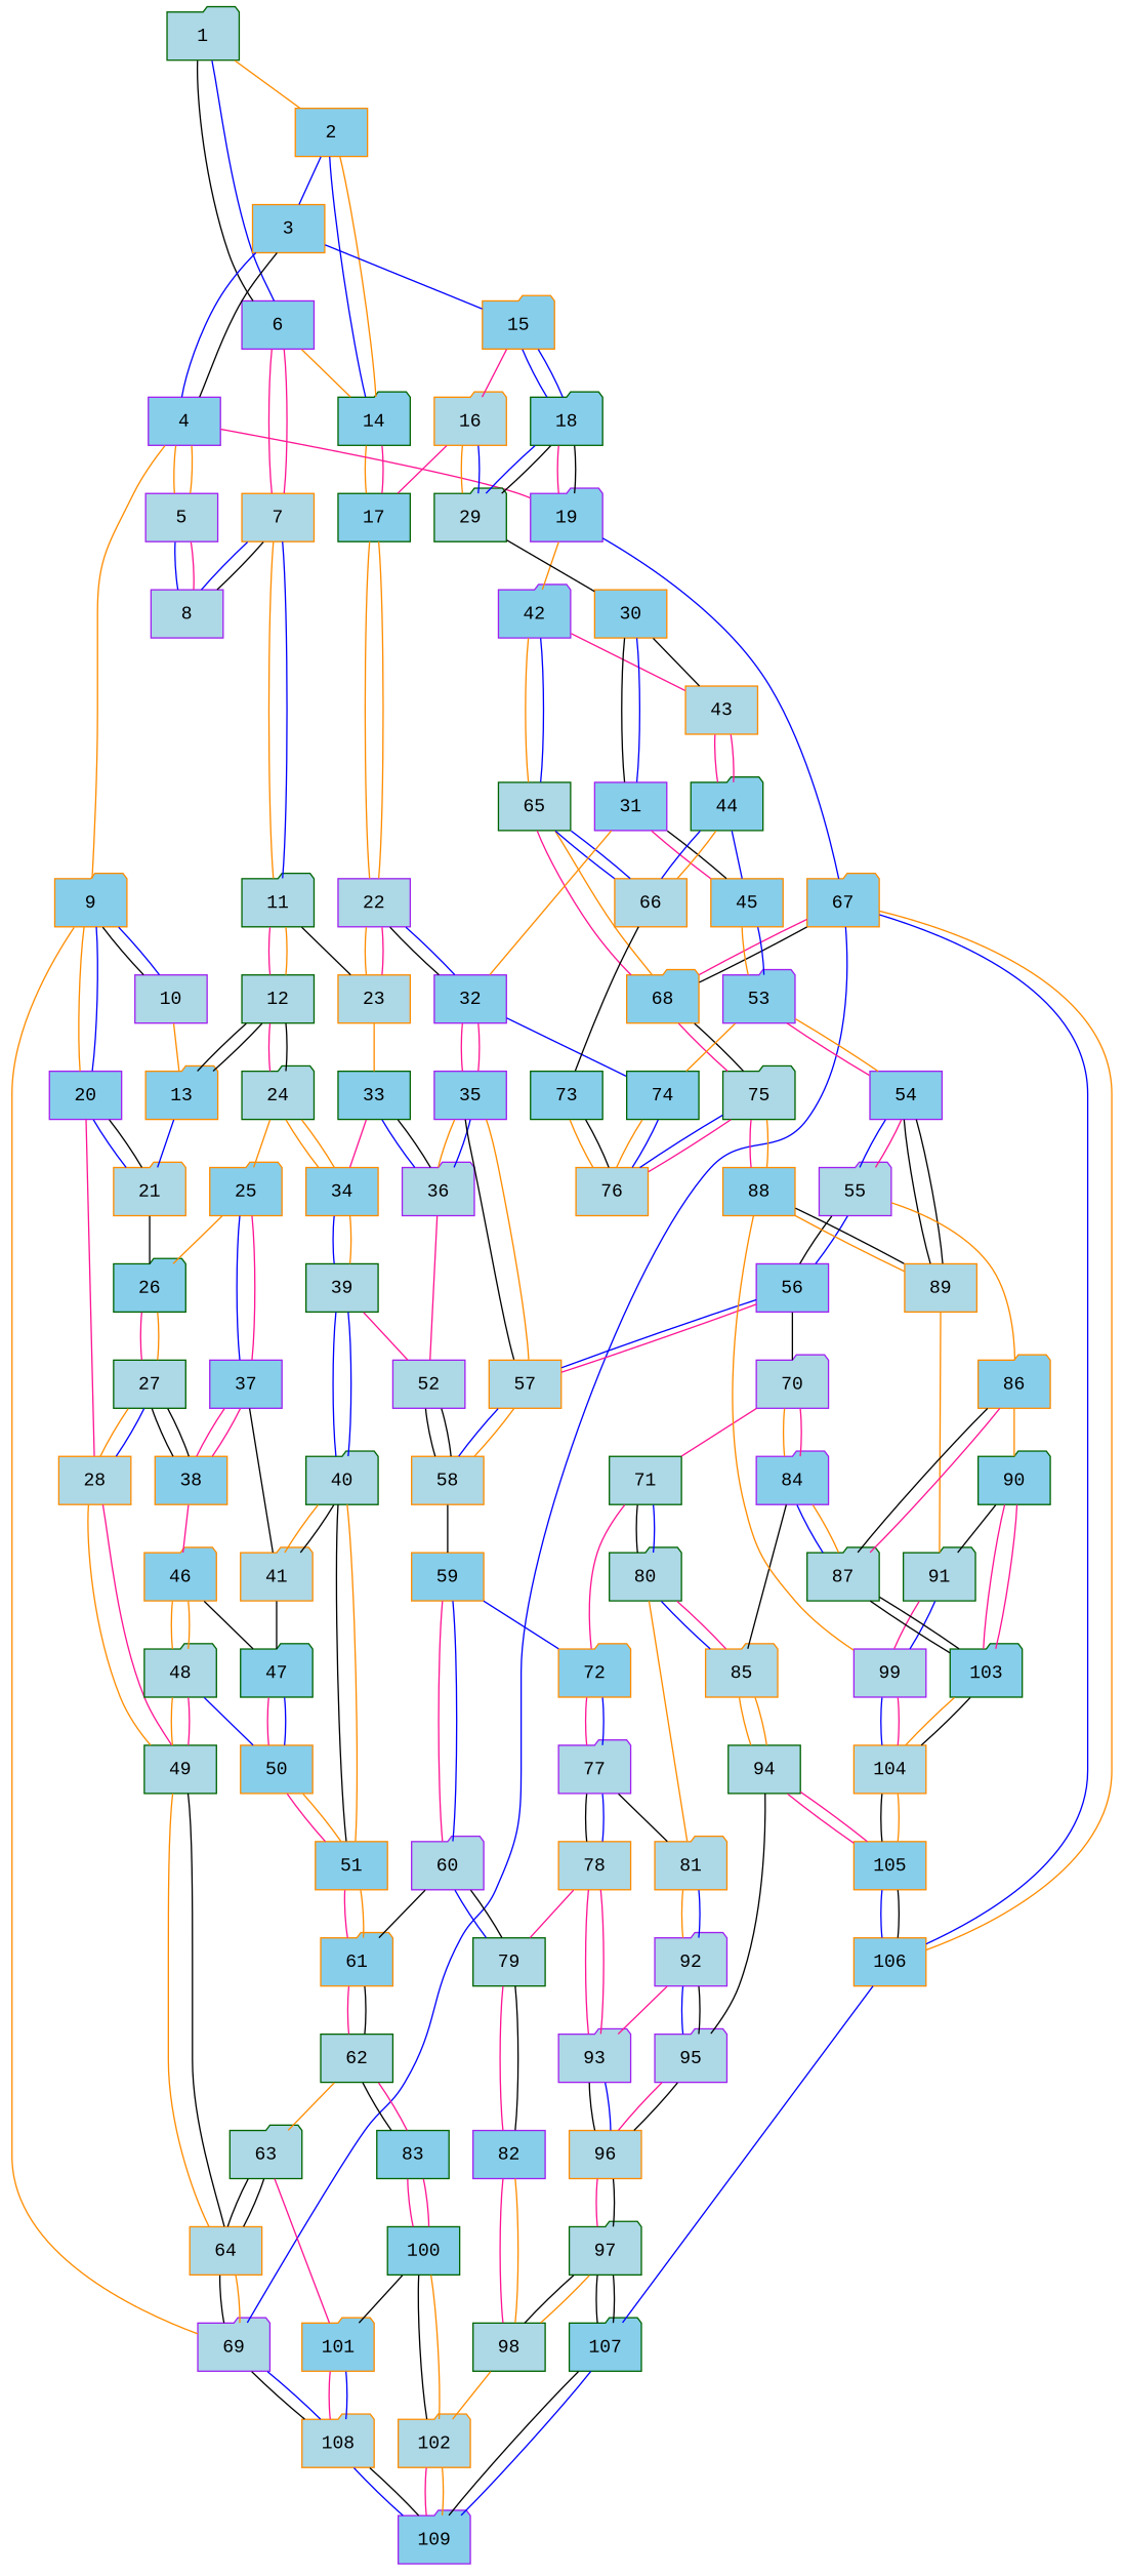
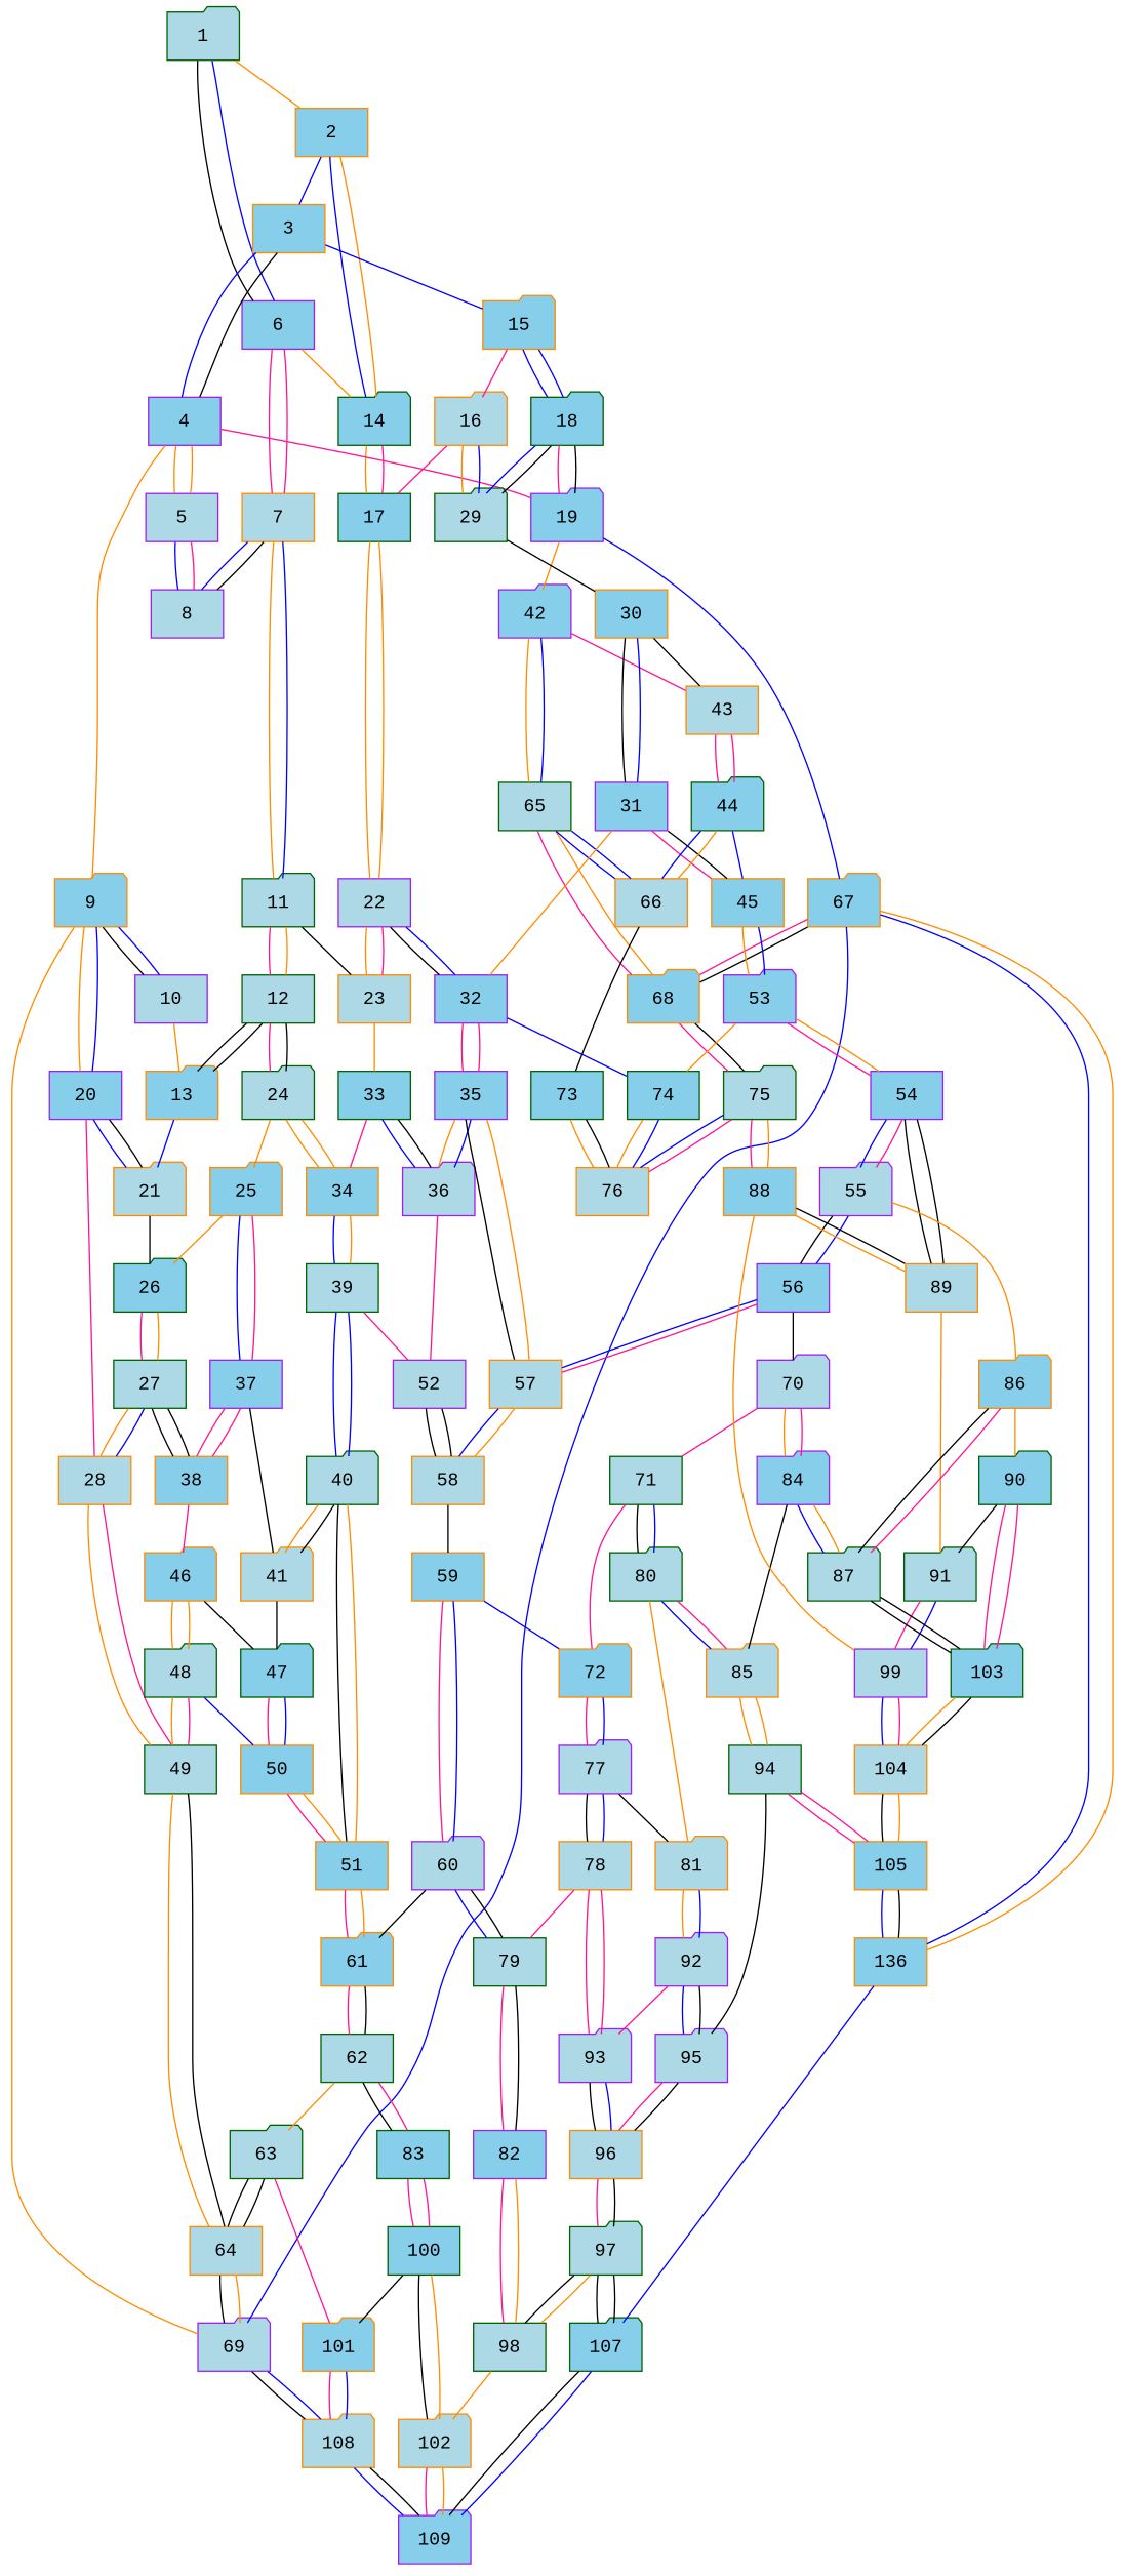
  graph {
    fontname="Liberation Mono"
    node [color=darkorange fillcolor=lightblue fontname="Liberation Mono" shape=box style=filled]
    edge [color=black fontname="Liberation Mono"]
    1 [color=darkgreen shape=folder]
    2 [fillcolor=skyblue]
    6 [color=purple fillcolor=skyblue]
    3 [fillcolor=skyblue]
    14 [color=darkgreen fillcolor=skyblue shape=folder]
    7
    4 [color=purple fillcolor=skyblue]
    15 [fillcolor=skyblue shape=folder]
    17 [color=darkgreen fillcolor=skyblue]
    5 [color=purple]
    9 [fillcolor=skyblue shape=folder]
    19 [color=purple fillcolor=skyblue shape=folder]
    16 [shape=folder]
    18 [color=darkgreen fillcolor=skyblue shape=folder]
    8 [color=purple]
    10 [color=purple]
    20 [color=purple fillcolor=skyblue]
    69 [color=purple shape=folder]
    42 [color=purple fillcolor=skyblue shape=folder]
    67 [fillcolor=skyblue shape=folder]
    11 [color=darkgreen shape=folder]
    12 [color=darkgreen]
    23
    13 [fillcolor=skyblue shape=folder]
    21 [shape=folder]
    28
    108 [shape=folder]
    24 [color=darkgreen shape=folder]
    33 [color=darkgreen fillcolor=skyblue]
    25 [fillcolor=skyblue shape=folder]
    34 [fillcolor=skyblue]
    26 [color=darkgreen fillcolor=skyblue shape=folder]
    22 [color=purple]
    29 [color=darkgreen shape=folder]
    30 [fillcolor=skyblue]
    32 [color=purple fillcolor=skyblue]
    43
    65 [color=darkgreen]
    68 [fillcolor=skyblue shape=folder]
-   106 [fillcolor=skyblue]
+   106 [fillcolor=skyblue label=136]
    49 [color=darkgreen]
    27 [color=darkgreen]
    35 [color=purple fillcolor=skyblue]
    74 [color=darkgreen fillcolor=skyblue]
    36 [color=purple shape=folder]
    37 [color=purple fillcolor=skyblue]
    39 [color=darkgreen]
    38 [fillcolor=skyblue]
    41 [shape=folder]
    46 [fillcolor=skyblue shape=folder]
    64
    31 [color=purple fillcolor=skyblue]
    45 [fillcolor=skyblue]
    44 [color=darkgreen fillcolor=skyblue shape=folder]
    53 [color=purple fillcolor=skyblue shape=folder]
    57
    52 [color=purple]
    40 [color=darkgreen shape=folder]
    58
    47 [color=darkgreen fillcolor=skyblue shape=folder]
    48 [color=darkgreen shape=folder]
    51 [fillcolor=skyblue]
    61 [fillcolor=skyblue shape=folder]
    50 [fillcolor=skyblue]
    66
    73 [color=darkgreen fillcolor=skyblue]
    54 [color=purple fillcolor=skyblue]
    62 [color=darkgreen]
    59 [fillcolor=skyblue]
    55 [color=purple shape=folder]
    89
    76
    56 [color=purple fillcolor=skyblue]
    86 [fillcolor=skyblue shape=folder]
    91 [color=darkgreen shape=folder]
    70 [color=purple shape=folder]
    87 [color=darkgreen shape=folder]
    90 [color=darkgreen fillcolor=skyblue shape=folder]
    71 [color=darkgreen]
    84 [color=purple fillcolor=skyblue shape=folder]
    60 [color=purple shape=folder]
    72 [fillcolor=skyblue shape=folder]
    79 [color=darkgreen]
    77 [color=purple shape=folder]
    82 [color=purple fillcolor=skyblue]
    63 [color=darkgreen shape=folder]
    83 [color=darkgreen fillcolor=skyblue]
    101 [fillcolor=skyblue shape=folder]
    100 [color=darkgreen fillcolor=skyblue]
    75 [color=darkgreen shape=folder]
    107 [color=darkgreen fillcolor=skyblue shape=folder]
    88 [fillcolor=skyblue]
    109 [color=purple fillcolor=skyblue shape=folder]
    80 [color=darkgreen shape=folder]
    85 [shape=folder]
    81 [shape=folder]
    78
    99 [color=purple]
    93 [color=purple shape=folder]
    92 [color=purple shape=folder]
    96
    98 [color=darkgreen]
    94 [color=darkgreen]
    95 [color=purple shape=folder]
    102 [shape=folder]
    103 [color=darkgreen fillcolor=skyblue shape=folder]
    105 [fillcolor=skyblue]
    104
    97 [color=darkgreen shape=folder]
    1 -- 2 [color=darkorange]
    1 -- 6
    1 -- 6 [color=blue]
    2 -- 3 [color=blue]
    2 -- 14 [color=blue]
    2 -- 14 [color=darkorange]
    6 -- 14 [color=darkorange]
    6 -- 7 [color=deeppink]
    6 -- 7 [color=deeppink]
    3 -- 4 [color=blue]
    3 -- 4
    3 -- 15 [color=blue]
    14 -- 17 [color=darkorange]
    14 -- 17 [color=deeppink]
    7 -- 8 [color=blue]
    7 -- 8
    7 -- 11 [color=darkorange]
    7 -- 11 [color=blue]
    4 -- 5 [color=darkorange]
    4 -- 5 [color=darkorange]
    4 -- 9 [color=darkorange]
    4 -- 19 [color=deeppink]
    15 -- 16 [color=deeppink]
    15 -- 18 [color=blue]
    15 -- 18 [color=blue]
    17 -- 22 [color=darkorange]
    17 -- 22 [color=darkorange]
    5 -- 8 [color=blue]
    5 -- 8 [color=deeppink]
    9 -- 10
    9 -- 10 [color=blue]
    9 -- 20 [color=darkorange]
    9 -- 20 [color=blue]
    9 -- 69 [color=darkorange]
    19 -- 42 [color=darkorange]
    19 -- 67 [color=blue]
    16 -- 17 [color=deeppink]
    16 -- 29 [color=darkorange]
    16 -- 29 [color=blue]
    18 -- 19 [color=deeppink]
    18 -- 19
    18 -- 29 [color=blue]
    18 -- 29
    10 -- 13 [color=darkorange]
    20 -- 21 [color=blue]
    20 -- 21
    20 -- 28 [color=deeppink]
    69 -- 108
    69 -- 108 [color=blue]
    42 -- 43 [color=deeppink]
    42 -- 65 [color=darkorange]
    42 -- 65 [color=blue]
    67 -- 69 [color=blue]
    67 -- 68 [color=deeppink]
    67 -- 68
    67 -- 106 [color=blue]
    67 -- 106 [color=darkorange]
    11 -- 12 [color=deeppink]
    11 -- 12 [color=darkorange]
    11 -- 23
    12 -- 13
    12 -- 13
    12 -- 24 [color=deeppink]
    12 -- 24
    23 -- 33 [color=darkorange]
    13 -- 21 [color=blue]
    21 -- 26
    28 -- 49 [color=darkorange]
    28 -- 49 [color=deeppink]
    108 -- 109 [color=blue]
    108 -- 109
    24 -- 25 [color=darkorange]
    24 -- 34 [color=darkorange]
    24 -- 34 [color=darkorange]
    33 -- 34 [color=deeppink]
    33 -- 36 [color=blue]
    33 -- 36
    25 -- 26 [color=darkorange]
    25 -- 37 [color=blue]
    25 -- 37 [color=deeppink]
    34 -- 39 [color=blue]
    34 -- 39 [color=darkorange]
    26 -- 27 [color=deeppink]
    26 -- 27 [color=darkorange]
    22 -- 23 [color=darkorange]
    22 -- 23 [color=deeppink]
    22 -- 32
    22 -- 32 [color=blue]
    29 -- 30
    30 -- 43
    30 -- 31
    30 -- 31 [color=blue]
    32 -- 35 [color=deeppink]
    32 -- 35 [color=deeppink]
    32 -- 74 [color=blue]
    43 -- 44 [color=deeppink]
    43 -- 44 [color=deeppink]
    65 -- 68 [color=deeppink]
    65 -- 68 [color=darkorange]
    65 -- 66 [color=blue]
    65 -- 66 [color=blue]
    68 -- 75 [color=deeppink]
    68 -- 75
    106 -- 107 [color=blue]
    49 -- 64 [color=darkorange]
    49 -- 64
    27 -- 28 [color=darkorange]
    27 -- 28 [color=blue]
    27 -- 38
    27 -- 38
    35 -- 36 [color=darkorange]
    35 -- 36 [color=blue]
    35 -- 57
    35 -- 57 [color=darkorange]
    74 -- 76 [color=darkorange]
    74 -- 76 [color=blue]
    36 -- 52 [color=deeppink]
    37 -- 38 [color=deeppink]
    37 -- 38 [color=deeppink]
    37 -- 41
    39 -- 52 [color=deeppink]
    39 -- 40 [color=blue]
    39 -- 40 [color=blue]
    38 -- 46 [color=deeppink]
    41 -- 47
    46 -- 47
    46 -- 48 [color=darkorange]
    46 -- 48 [color=darkorange]
    64 -- 69
    64 -- 69 [color=darkorange]
    31 -- 32 [color=darkorange]
    31 -- 45 [color=deeppink]
    31 -- 45
    45 -- 53 [color=darkorange]
    45 -- 53 [color=blue]
    44 -- 45 [color=blue]
    44 -- 66 [color=blue]
    44 -- 66 [color=darkorange]
    53 -- 74 [color=darkorange]
    53 -- 54 [color=deeppink]
    53 -- 54 [color=darkorange]
    57 -- 58 [color=blue]
    57 -- 58 [color=darkorange]
    52 -- 58
    52 -- 58
    40 -- 41 [color=darkorange]
    40 -- 41
    40 -- 51
    40 -- 51 [color=darkorange]
    58 -- 59
    47 -- 50 [color=deeppink]
    47 -- 50 [color=blue]
    48 -- 49 [color=darkorange]
    48 -- 49 [color=deeppink]
    48 -- 50 [color=blue]
    51 -- 61 [color=deeppink]
    51 -- 61 [color=darkorange]
    61 -- 62 [color=deeppink]
    61 -- 62
    50 -- 51 [color=deeppink]
    50 -- 51 [color=darkorange]
    66 -- 73
    73 -- 76 [color=darkorange]
    73 -- 76
    54 -- 55 [color=blue]
    54 -- 55 [color=deeppink]
    54 -- 89
    54 -- 89
    62 -- 63 [color=darkorange]
    62 -- 83
    62 -- 83 [color=deeppink]
    59 -- 60 [color=deeppink]
    59 -- 60 [color=blue]
    59 -- 72 [color=blue]
    55 -- 56
    55 -- 56 [color=blue]
    55 -- 86 [color=darkorange]
    89 -- 91 [color=darkorange]
    56 -- 57 [color=blue]
    56 -- 57 [color=deeppink]
    56 -- 70
    86 -- 87
    86 -- 87 [color=deeppink]
    86 -- 90 [color=darkorange]
    91 -- 99 [color=deeppink]
    91 -- 99 [color=blue]
    70 -- 71 [color=deeppink]
    70 -- 84 [color=darkorange]
    70 -- 84 [color=deeppink]
    87 -- 103
    87 -- 103
    90 -- 91
    90 -- 103 [color=deeppink]
    90 -- 103 [color=deeppink]
    71 -- 72 [color=deeppink]
    71 -- 80
    71 -- 80 [color=blue]
    84 -- 87 [color=blue]
    84 -- 87 [color=darkorange]
    84 -- 85
    60 -- 61
    60 -- 79 [color=blue]
    60 -- 79
    72 -- 77 [color=deeppink]
    72 -- 77 [color=blue]
    79 -- 82 [color=deeppink]
    79 -- 82
    77 -- 81
    77 -- 78
    77 -- 78 [color=blue]
    82 -- 98 [color=deeppink]
    82 -- 98 [color=darkorange]
    63 -- 64
    63 -- 64
    63 -- 101 [color=deeppink]
    83 -- 100 [color=deeppink]
    83 -- 100 [color=deeppink]
    101 -- 108 [color=deeppink]
    101 -- 108 [color=blue]
    100 -- 101
    100 -- 102
    100 -- 102 [color=darkorange]
    75 -- 76 [color=blue]
    75 -- 76 [color=deeppink]
    75 -- 88 [color=deeppink]
    75 -- 88 [color=darkorange]
    107 -- 109
    107 -- 109 [color=blue]
    88 -- 89 [color=darkorange]
    88 -- 89
    88 -- 99 [color=darkorange]
    80 -- 85 [color=blue]
    80 -- 85 [color=deeppink]
    80 -- 81 [color=darkorange]
    85 -- 94 [color=darkorange]
    85 -- 94 [color=darkorange]
    81 -- 92 [color=darkorange]
    81 -- 92 [color=blue]
    78 -- 79 [color=deeppink]
    78 -- 93 [color=deeppink]
    78 -- 93 [color=deeppink]
    99 -- 104 [color=blue]
    99 -- 104 [color=deeppink]
    93 -- 96
    93 -- 96 [color=blue]
    92 -- 93 [color=deeppink]
    92 -- 95 [color=blue]
    92 -- 95
    96 -- 97 [color=deeppink]
    96 -- 97
    98 -- 102 [color=darkorange]
    94 -- 95
    94 -- 105 [color=deeppink]
    94 -- 105 [color=deeppink]
    95 -- 96 [color=deeppink]
    95 -- 96
    102 -- 109 [color=deeppink]
    102 -- 109 [color=darkorange]
    103 -- 104 [color=darkorange]
    103 -- 104
    105 -- 106 [color=blue]
    105 -- 106
    104 -- 105
    104 -- 105 [color=darkorange]
    97 -- 107
    97 -- 107
    97 -- 98
    97 -- 98 [color=darkorange]
  }
